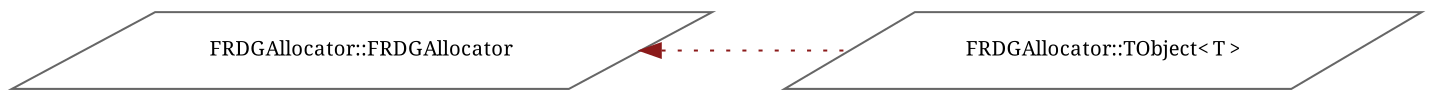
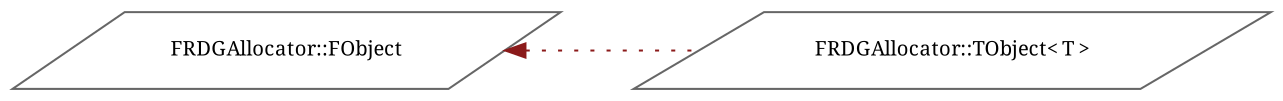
  digraph {
    rankdir=LR
    fontname="Noto Serif"
    node [color=grey40 fillcolor=white fontname="Noto Serif" fontsize=10 shape=parallelogram style=filled]
-   n1 [height=0.2 label="FRDGAllocator::FRDGAllocator" width=0.4]
+   n1 [height=0.2 label="FRDGAllocator::FObject" width=0.4]
    n2 [height=0.2 label="FRDGAllocator::TObject\< T \>" width=0.4]
    n1 -> n2 [color=firebrick4 dir=back fontname="Noto Serif" fontsize=10 labelfontname=Helvetica labelfontsize=10 style=dotted]
  }
